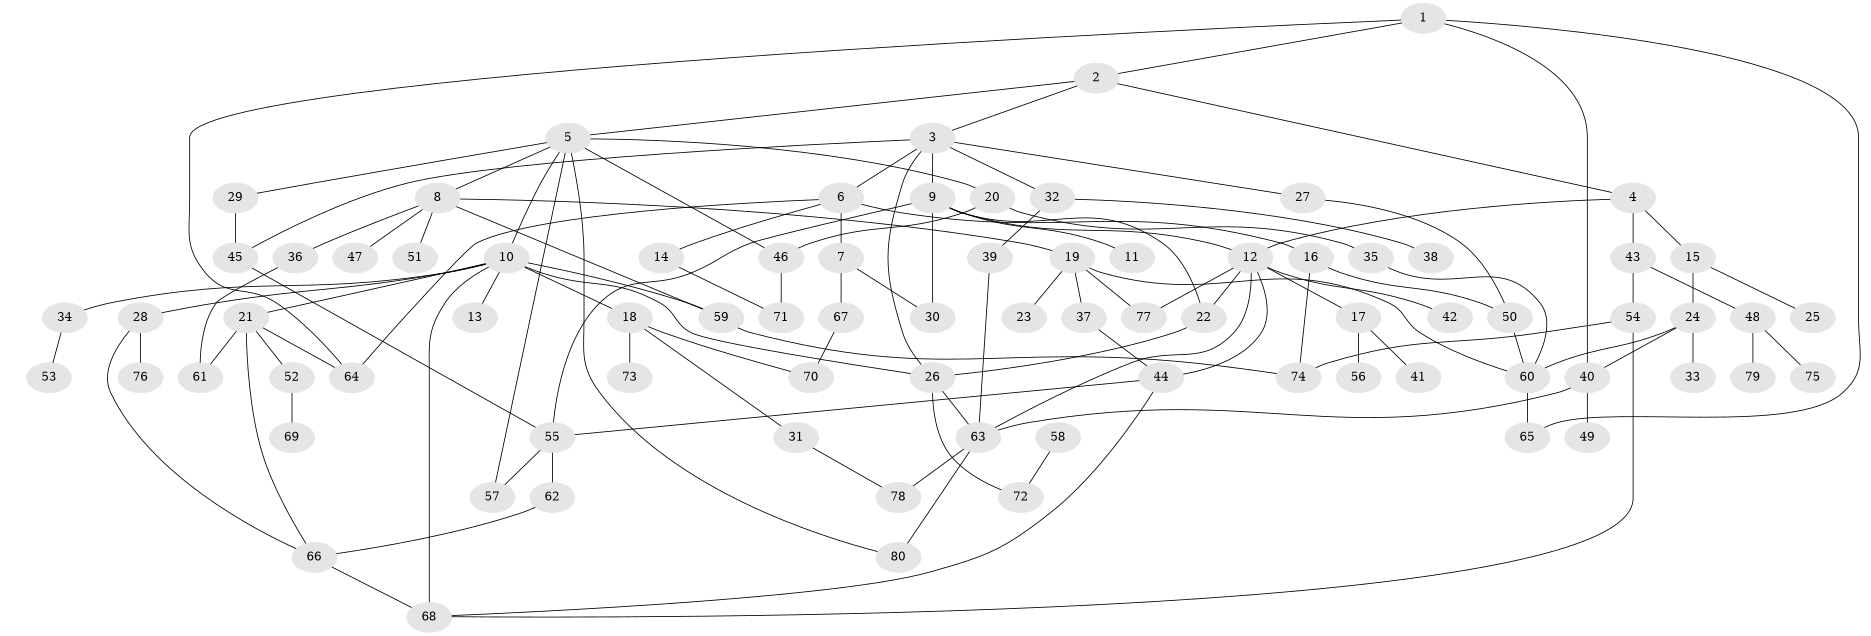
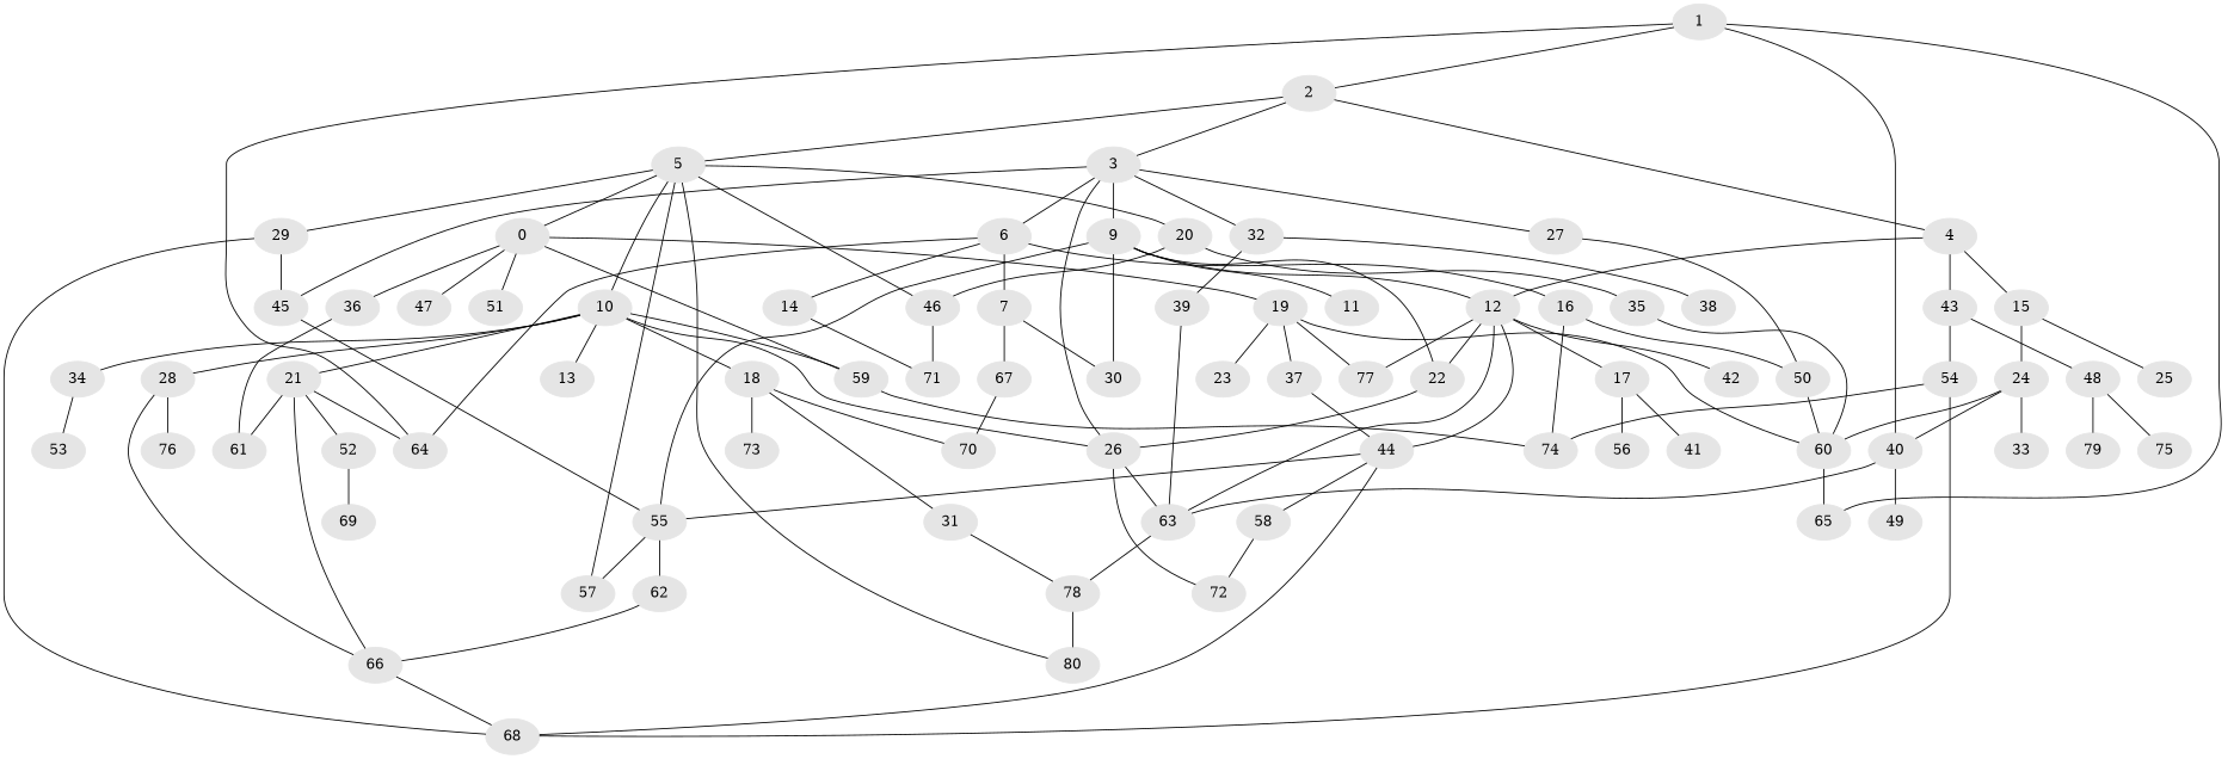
  graph {
    node [color=gray90 style=filled]
    1
    2
    40
    64
    65
    3
    4
    5
    63
    49
    6
    9
    26
    27
    32
    45
    12
    15
    43
-   8
+   8 [label=0]
    10
    20
    29
    46
    57
    80
    7
    14
    16
    30
    11
    22
    55
    72
    50
    38
    39
    17
    42
    44
    77
    24
    25
    48
    54
    19
    36
    47
    51
    59
    13
    18
    21
    28
    34
    35
    68
    71
    67
    74
    70
    23
    37
    60
    61
    62
    31
    73
    52
    66
    76
    53
    41
    56
    58
    78
    33
    69
    75
    79
    1 -- 2
    1 -- 40
    1 -- 64
    1 -- 65
    2 -- 3
    2 -- 4
    2 -- 5
    40 -- 63
    40 -- 49
    3 -- 6
    3 -- 9
    3 -- 26
    3 -- 27
    3 -- 32
    3 -- 45
    4 -- 12
    4 -- 15
    4 -- 43
    5 -- 8
    5 -- 10
    5 -- 20
    5 -- 29
    5 -- 46
    5 -- 57
    5 -- 80
-   63 -- 80
+   78 -- 80
    63 -- 78
    6 -- 64
    6 -- 7
    6 -- 14
    6 -- 16
    9 -- 12
    9 -- 30
    9 -- 11
    9 -- 22
    9 -- 55
    26 -- 63
    26 -- 72
    27 -- 50
    32 -- 38
    32 -- 39
    45 -- 55
    12 -- 63
    12 -- 22
    12 -- 17
    12 -- 42
    12 -- 44
    12 -- 77
    15 -- 24
    15 -- 25
    43 -- 48
    43 -- 54
    8 -- 19
    8 -- 36
    8 -- 47
    8 -- 51
    8 -- 59
    10 -- 26
    10 -- 59
    10 -- 13
    10 -- 18
    10 -- 21
    10 -- 28
    10 -- 34
    20 -- 46
    20 -- 35
    29 -- 45
-   10 -- 68
+   29 -- 68
    46 -- 71
    7 -- 30
    7 -- 67
    14 -- 71
    16 -- 50
    16 -- 74
    22 -- 26
    55 -- 57
    55 -- 62
    50 -- 60
    39 -- 63
    17 -- 41
    17 -- 56
    44 -- 55
    44 -- 68
+   44 -- 58
    24 -- 40
    24 -- 60
    24 -- 33
    48 -- 75
    48 -- 79
    54 -- 68
    54 -- 74
    19 -- 77
    19 -- 23
    19 -- 37
    19 -- 60
    36 -- 61
    59 -- 74
    18 -- 70
    18 -- 31
    18 -- 73
    21 -- 64
    21 -- 61
    21 -- 52
    21 -- 66
    28 -- 66
    28 -- 76
    34 -- 53
    35 -- 60
    67 -- 70
    37 -- 44
    60 -- 65
    62 -- 66
    31 -- 78
    52 -- 69
    66 -- 68
    58 -- 72
  }
